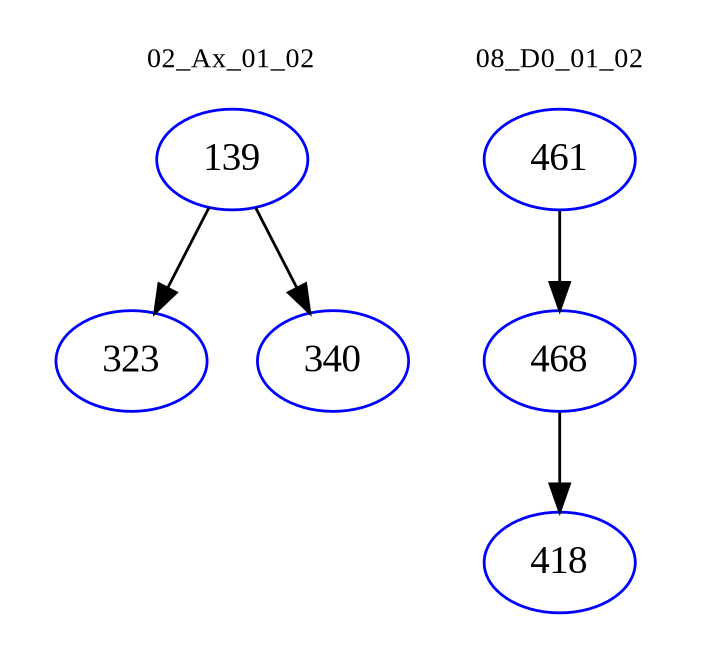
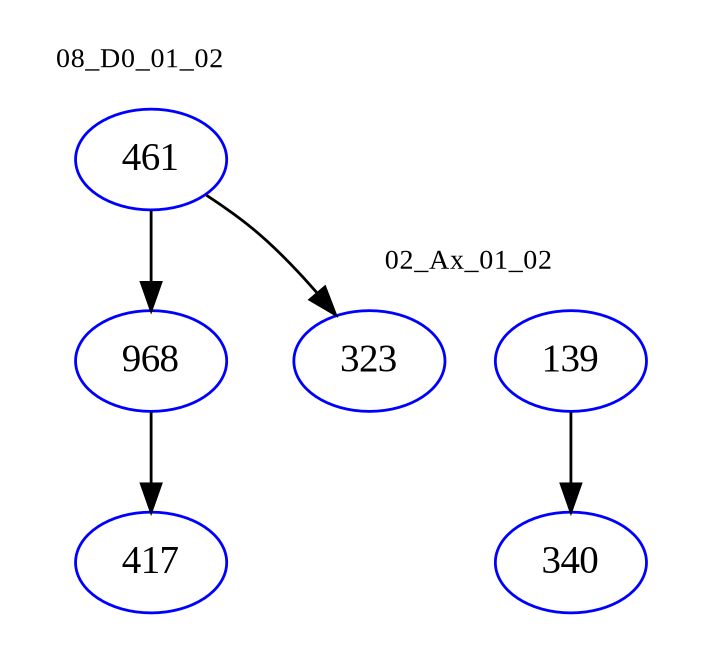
  digraph {
    fontname="Liberation Serif"
    node [color=blue fontname="Liberation Serif"]
    edge [color=black fontname="Liberation Serif"]
    n1 [label=139]
    n2 [label=323]
    n3 [label=340]
    n4 [label=461]
-   n5 [label=418]
-   n6 [label=468]
+   n5 [label=417]
+   n6 [label=968]
    subgraph cluster_1 {
      color=white
      fontsize=10
      label="02_Ax_01_02"
      n1
      n2
      n3
    }
    subgraph cluster_2 {
      color=white
      fontsize=10
      label="08_D0_01_02"
      n4
      n5
      n6
    }
-   n1 -> n2
+   n4 -> n2
    n1 -> n3
    n4 -> n6
    n6 -> n5
  }
